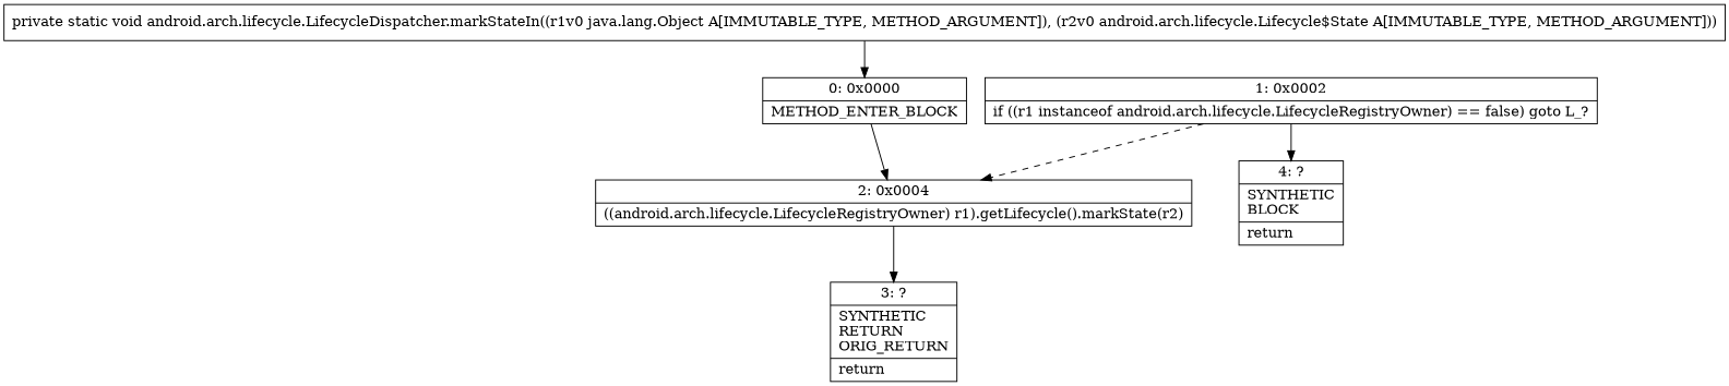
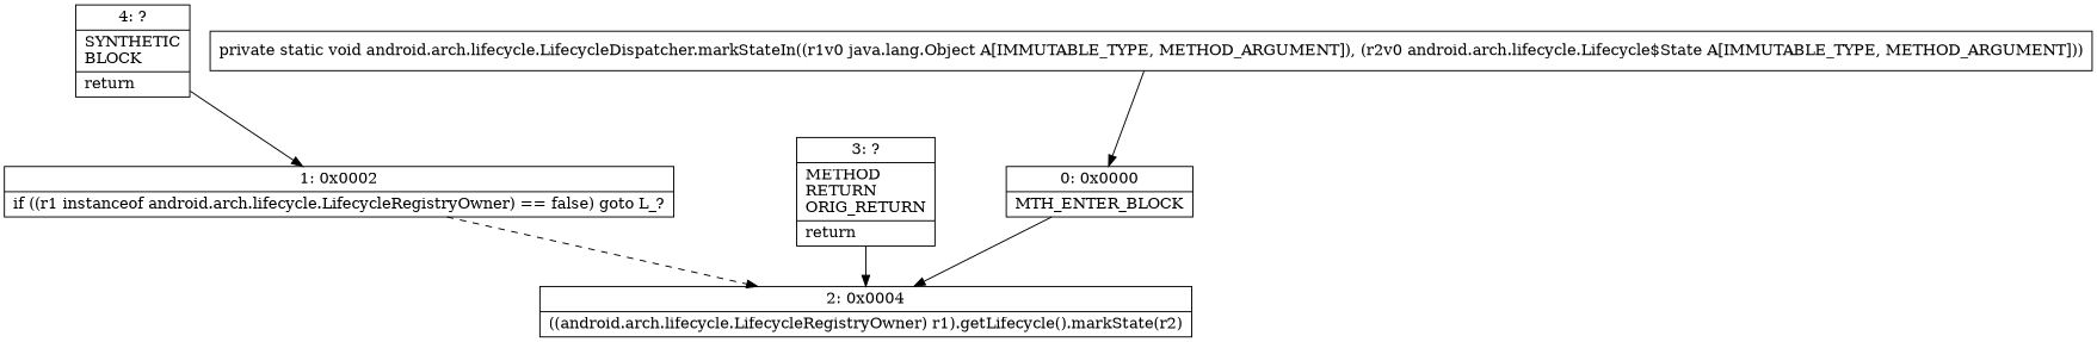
  digraph {
    node [shape=record]
-   n1 [label="{0\:\ 0x0000|METHOD_ENTER_BLOCK\l}"]
+   n1 [label="{0\:\ 0x0000|MTH_ENTER_BLOCK\l}"]
    n2 [label="{2\:\ 0x0004|((android.arch.lifecycle.LifecycleRegistryOwner) r1).getLifecycle().markState(r2)\l}"]
    n3 [label="{1\:\ 0x0002|if ((r1 instanceof android.arch.lifecycle.LifecycleRegistryOwner) == false) goto L_?\l}"]
    n4 [label="{4\:\ ?|SYNTHETIC\lBLOCK\l|return\l}"]
-   n5 [label="{3\:\ ?|SYNTHETIC\lRETURN\lORIG_RETURN\l|return\l}"]
+   n5 [label="{3\:\ ?|METHOD\lRETURN\lORIG_RETURN\l|return\l}"]
    n6 [label="{private static void android.arch.lifecycle.LifecycleDispatcher.markStateIn((r1v0 java.lang.Object A[IMMUTABLE_TYPE, METHOD_ARGUMENT]), (r2v0 android.arch.lifecycle.Lifecycle$State A[IMMUTABLE_TYPE, METHOD_ARGUMENT])) }"]
    n1 -> n2
-   n2 -> n5
+   n5 -> n2
    n3 -> n2 [style=dashed]
-   n3 -> n4
+   n4 -> n3
    n6 -> n1
  }
